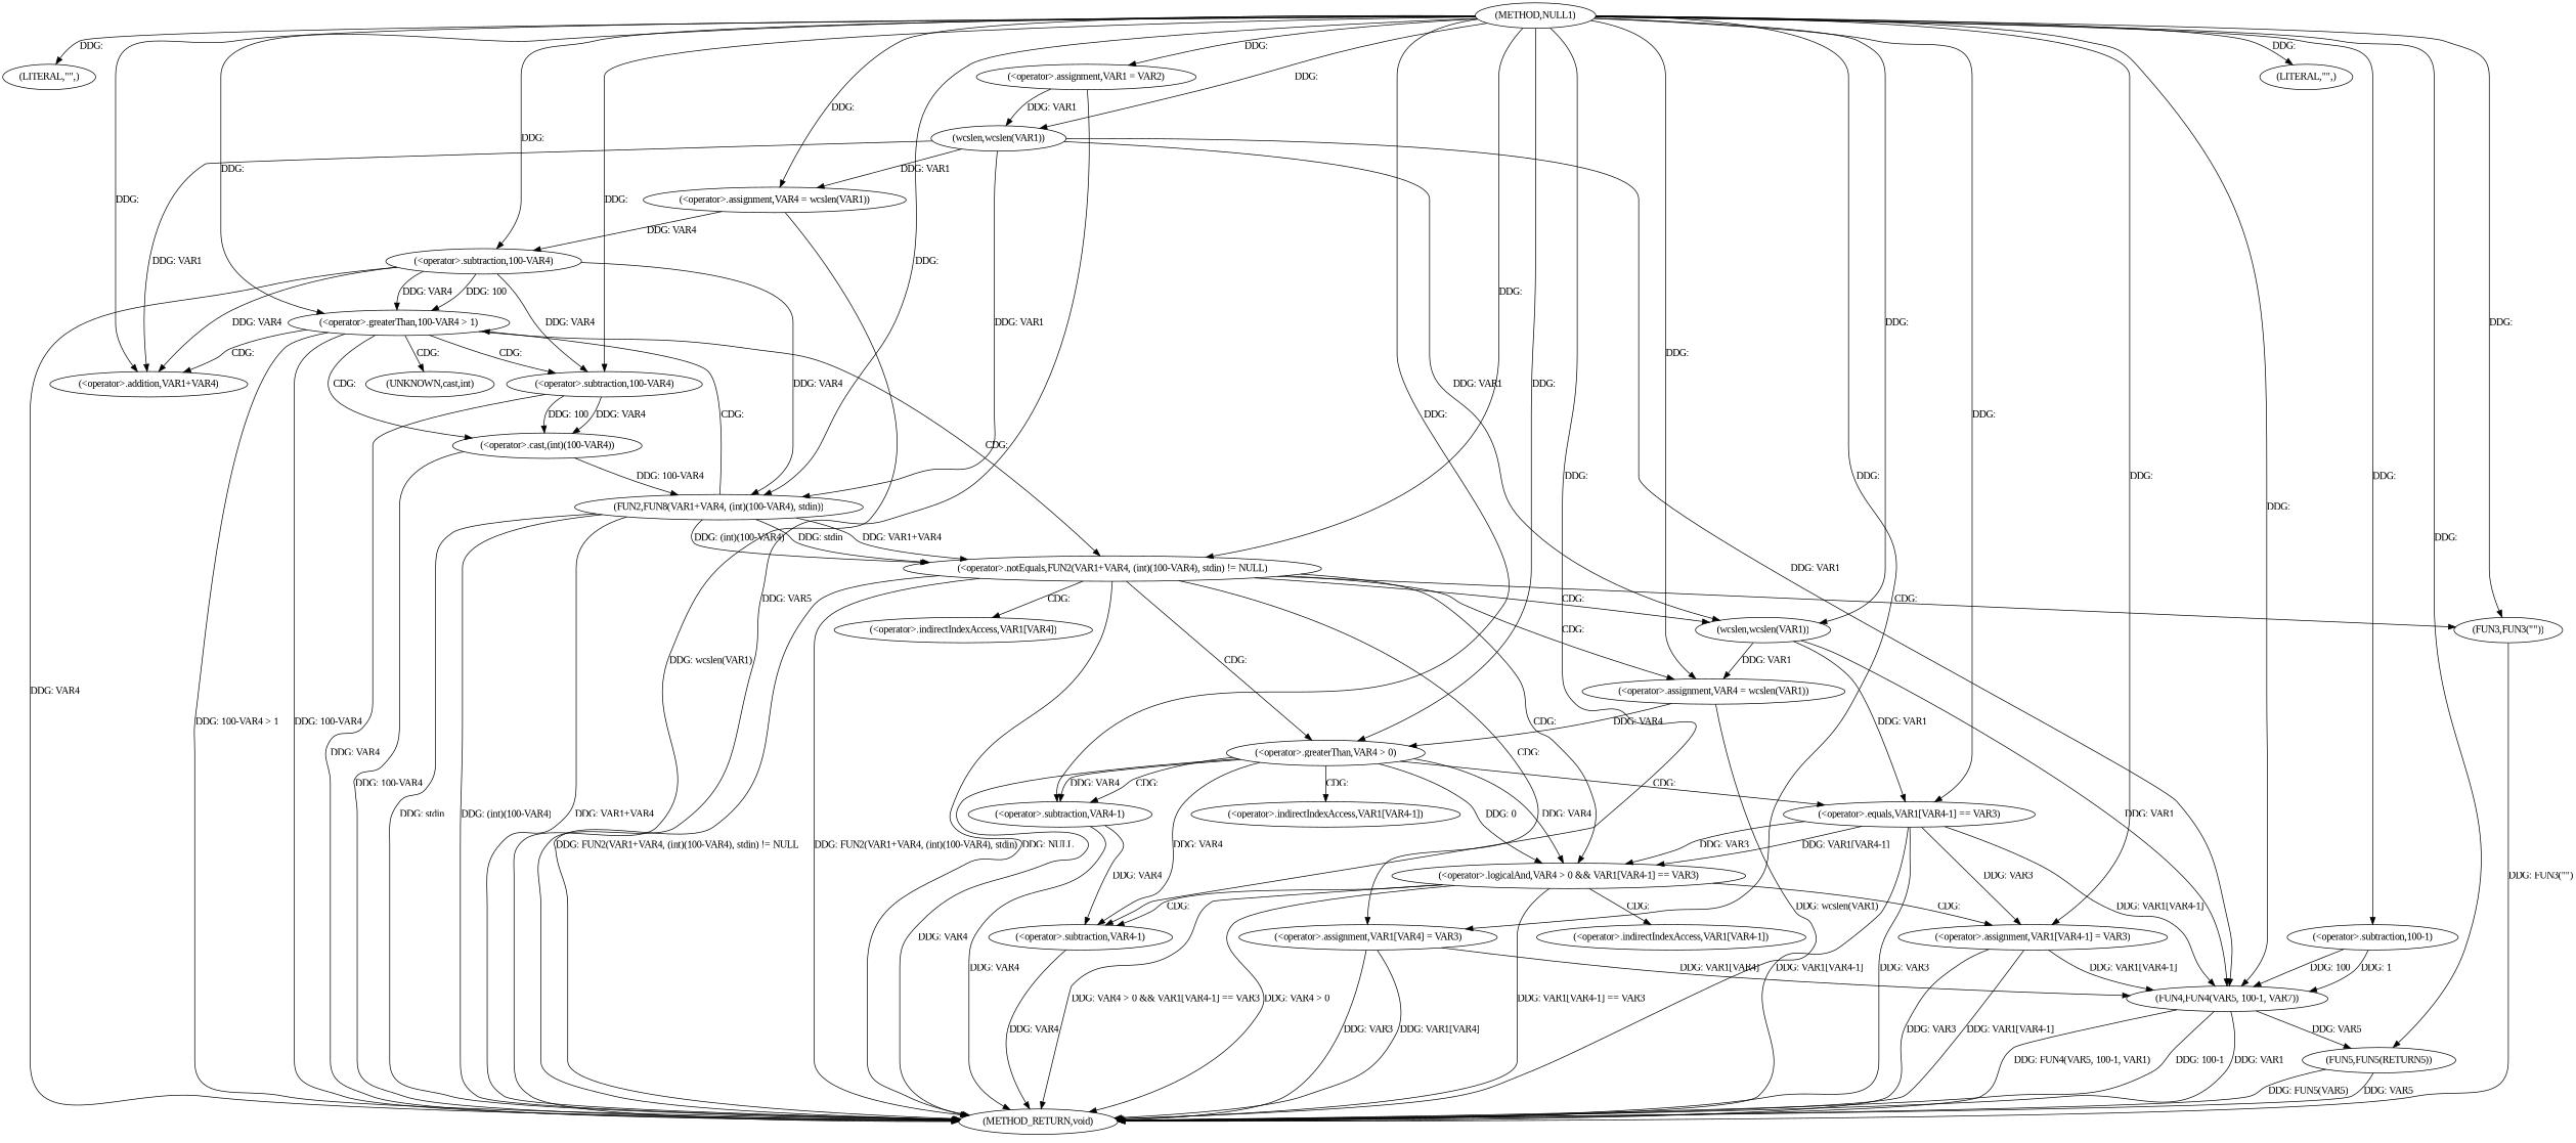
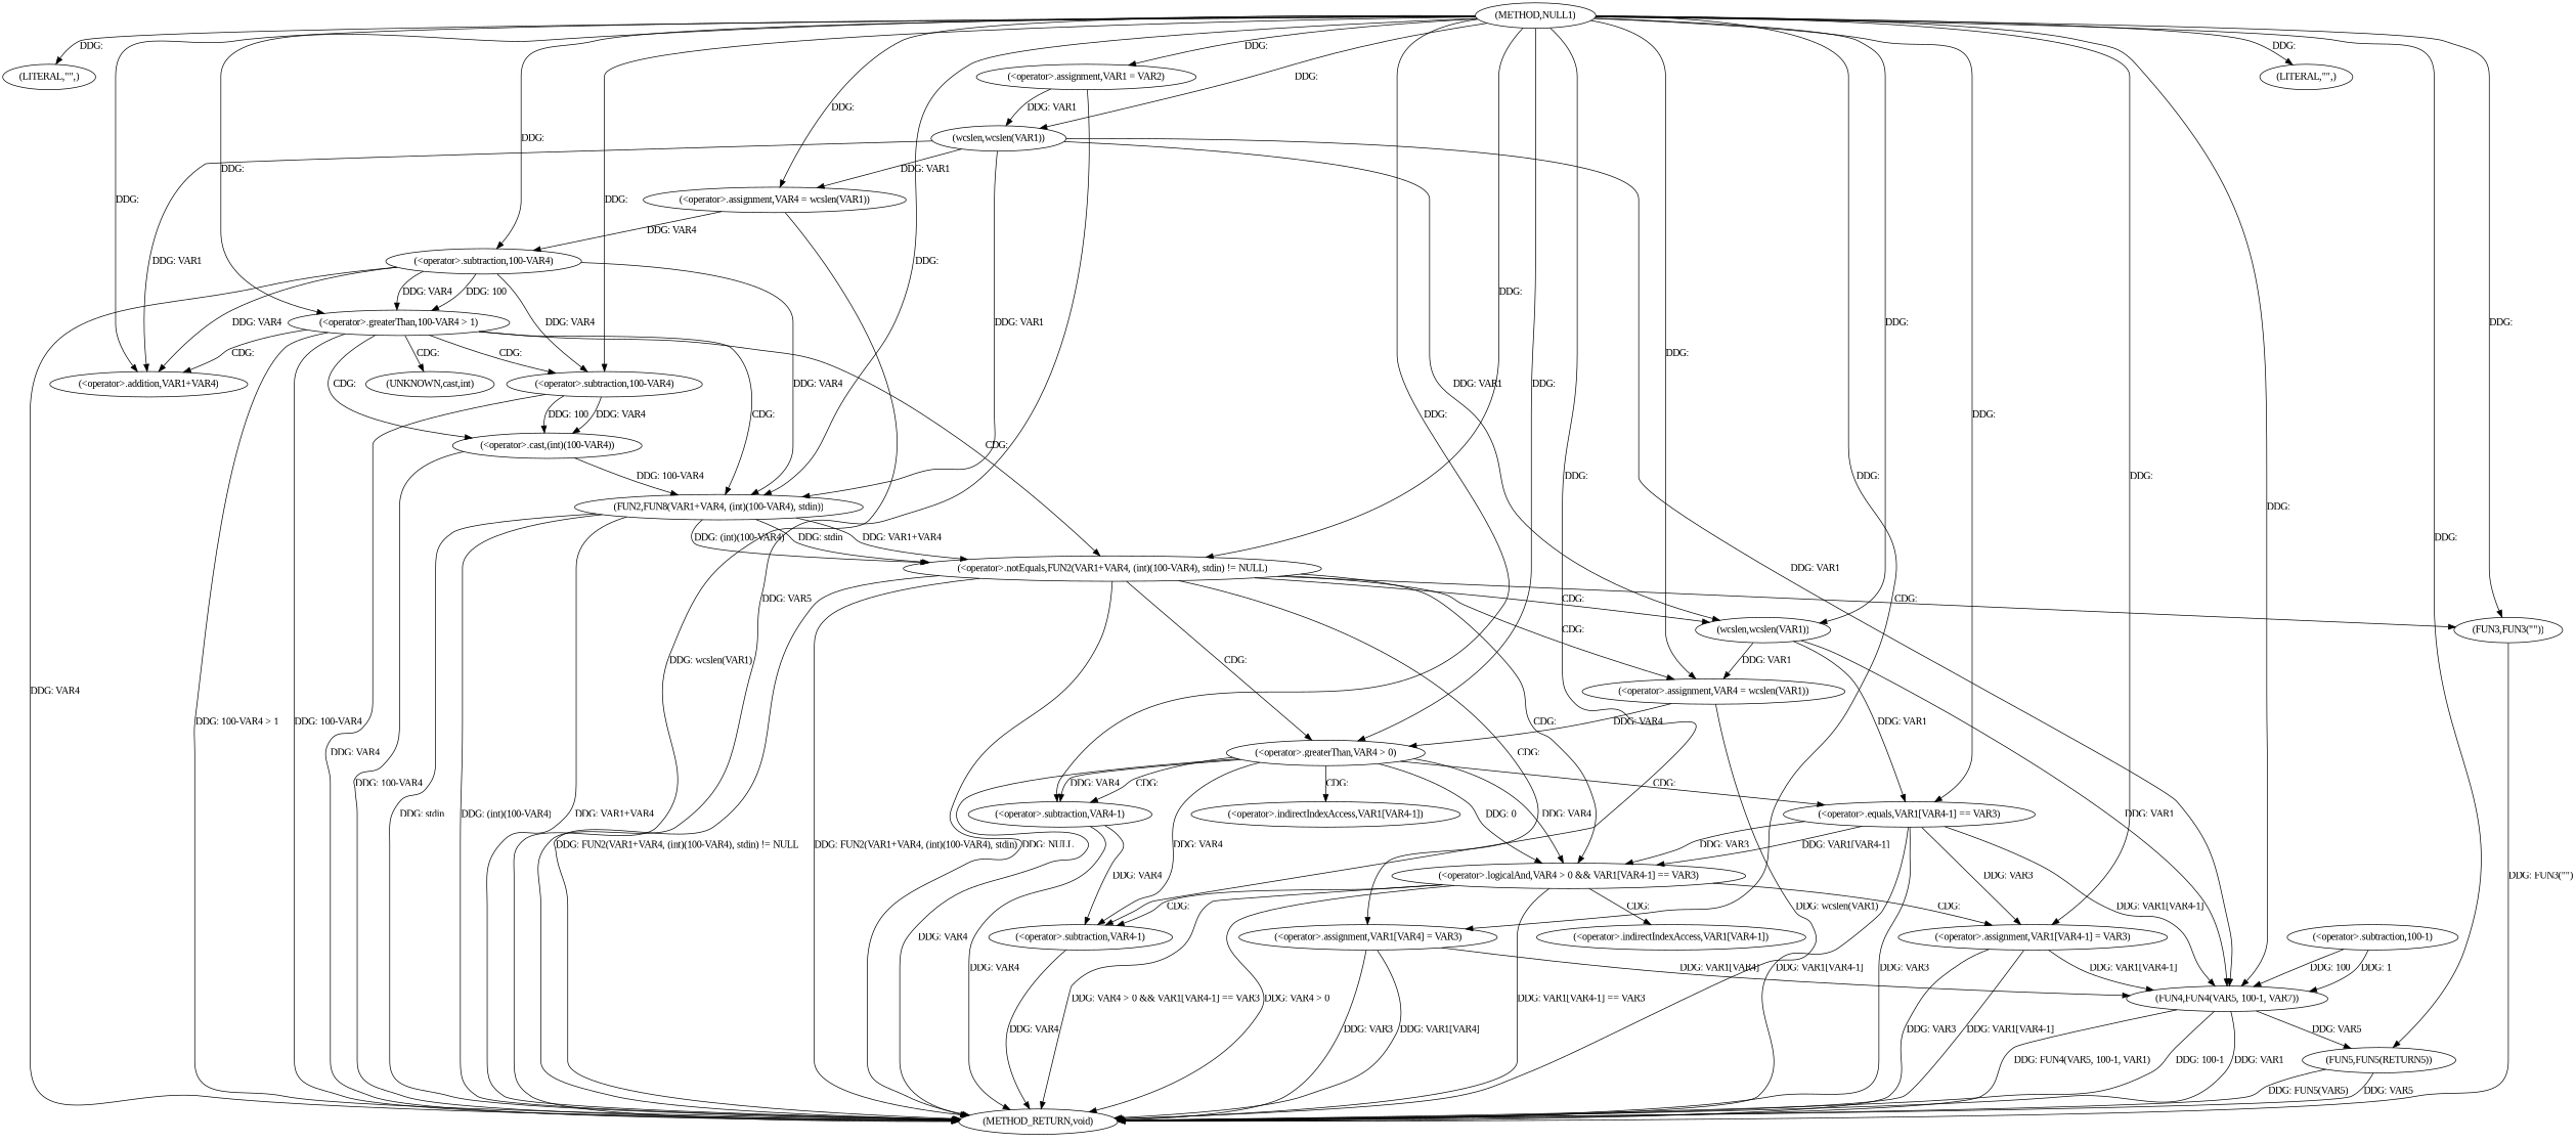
  digraph {
    fontname="Liberation Serif"
    node [fontname="Liberation Serif"]
    edge [fontname="Liberation Serif"]
    n1 [label="(METHOD,NULL1)"]
    n2 [label="(LITERAL,\"\",)"]
    n3 [label="(<operator>.assignment,VAR1 = VAR2)"]
    n4 [label="(<operator>.assignment,VAR4 = wcslen(VAR1))"]
    n5 [label="(wcslen,wcslen(VAR1))"]
    n6 [label="(<operator>.greaterThan,100-VAR4 > 1)"]
    n7 [label="(<operator>.subtraction,100-VAR4)"]
    n8 [label="(<operator>.notEquals,FUN2(VAR1+VAR4, (int)(100-VAR4), stdin) != NULL)"]
    n9 [label="(FUN2,FUN8(VAR1+VAR4, (int)(100-VAR4), stdin))"]
    n10 [label="(<operator>.addition,VAR1+VAR4)"]
    n11 [label="(<operator>.subtraction,100-VAR4)"]
    n12 [label="(<operator>.assignment,VAR4 = wcslen(VAR1))"]
    n13 [label="(wcslen,wcslen(VAR1))"]
    n14 [label="(<operator>.greaterThan,VAR4 > 0)"]
    n15 [label="(<operator>.equals,VAR1[VAR4-1] == VAR3)"]
    n16 [label="(<operator>.subtraction,VAR4-1)"]
    n17 [label="(<operator>.assignment,VAR1[VAR4-1] = VAR3)"]
    n18 [label="(<operator>.subtraction,VAR4-1)"]
    n19 [label="(FUN3,FUN3(\"\"))"]
    n20 [label="(<operator>.assignment,VAR1[VAR4] = VAR3)"]
    n21 [label="(LITERAL,\"\",)"]
    n22 [label="(FUN4,FUN4(VAR5, 100-1, VAR7))"]
    n23 [label="(<operator>.subtraction,100-1)"]
    n24 [label="(FUN5,FUN5(RETURN5))"]
    n25 [label="(METHOD_RETURN,void)"]
    n26 [label="(<operator>.cast,(int)(100-VAR4))"]
    n27 [label="(UNKNOWN,cast,int)"]
    n28 [label="(<operator>.logicalAnd,VAR4 > 0 && VAR1[VAR4-1] == VAR3)"]
-   n29 [label="(<operator>.indirectIndexAccess,VAR1[VAR4])"]
    n30 [label="(<operator>.indirectIndexAccess,VAR1[VAR4-1])"]
    n31 [label="(<operator>.indirectIndexAccess,VAR1[VAR4-1])"]
    n1 -> n2 [label="DDG: "]
    n1 -> n3 [label="DDG: "]
    n1 -> n4 [label="DDG: "]
    n1 -> n5 [label="DDG: "]
    n1 -> n6 [label="DDG: "]
    n1 -> n7 [label="DDG: "]
    n1 -> n8 [label="DDG: "]
    n1 -> n9 [label="DDG: "]
    n1 -> n10 [label="DDG: "]
    n1 -> n11 [label="DDG: "]
    n1 -> n12 [label="DDG: "]
    n1 -> n13 [label="DDG: "]
    n1 -> n14 [label="DDG: "]
    n1 -> n15 [label="DDG: "]
    n1 -> n16 [label="DDG: "]
    n1 -> n17 [label="DDG: "]
    n1 -> n18 [label="DDG: "]
    n1 -> n19 [label="DDG: "]
    n1 -> n20 [label="DDG: "]
    n1 -> n21 [label="DDG: "]
    n1 -> n22 [label="DDG: "]
-   n1 -> n23 [label="DDG: "]
    n1 -> n24 [label="DDG: "]
    n3 -> n5 [label="DDG: VAR1"]
    n3 -> n25 [label="DDG: VAR5"]
    n4 -> n7 [label="DDG: VAR4"]
    n4 -> n25 [label="DDG: wcslen(VAR1)"]
    n5 -> n4 [label="DDG: VAR1"]
    n5 -> n9 [label="DDG: VAR1"]
    n5 -> n10 [label="DDG: VAR1"]
    n5 -> n13 [label="DDG: VAR1"]
    n5 -> n22 [label="DDG: VAR1"]
    n6 -> n8 [label="CDG: "]
-   n9 -> n6 [label="CDG: "]
+   n6 -> n9 [label="CDG: "]
    n6 -> n10 [label="CDG: "]
    n6 -> n11 [label="CDG: "]
    n6 -> n25 [label="DDG: 100-VAR4 > 1"]
    n6 -> n25 [label="DDG: 100-VAR4"]
    n6 -> n26 [label="CDG: "]
    n6 -> n27 [label="CDG: "]
    n7 -> n6 [label="DDG: 100"]
    n7 -> n6 [label="DDG: VAR4"]
    n7 -> n9 [label="DDG: VAR4"]
    n7 -> n10 [label="DDG: VAR4"]
    n7 -> n11 [label="DDG: VAR4"]
    n7 -> n25 [label="DDG: VAR4"]
    n8 -> n12 [label="CDG: "]
    n8 -> n13 [label="CDG: "]
    n8 -> n14 [label="CDG: "]
    n8 -> n19 [label="CDG: "]
    n8 -> n20 [label="CDG: "]
    n8 -> n25 [label="DDG: NULL"]
    n8 -> n25 [label="DDG: FUN2(VAR1+VAR4, (int)(100-VAR4), stdin) != NULL"]
    n8 -> n25 [label="DDG: FUN2(VAR1+VAR4, (int)(100-VAR4), stdin)"]
    n8 -> n28 [label="CDG: "]
-   n8 -> n29 [label="CDG: "]
    n9 -> n8 [label="DDG: VAR1+VAR4"]
    n9 -> n8 [label="DDG: (int)(100-VAR4)"]
    n9 -> n8 [label="DDG: stdin"]
    n9 -> n25 [label="DDG: stdin"]
    n9 -> n25 [label="DDG: (int)(100-VAR4)"]
    n9 -> n25 [label="DDG: VAR1+VAR4"]
    n11 -> n25 [label="DDG: VAR4"]
    n11 -> n26 [label="DDG: 100"]
    n11 -> n26 [label="DDG: VAR4"]
    n12 -> n14 [label="DDG: VAR4"]
    n12 -> n25 [label="DDG: wcslen(VAR1)"]
    n13 -> n12 [label="DDG: VAR1"]
    n13 -> n15 [label="DDG: VAR1"]
    n13 -> n22 [label="DDG: VAR1"]
    n14 -> n15 [label="CDG: "]
    n14 -> n16 [label="DDG: VAR4"]
    n14 -> n16 [label="CDG: "]
    n14 -> n18 [label="DDG: VAR4"]
    n14 -> n25 [label="DDG: VAR4"]
    n14 -> n28 [label="DDG: VAR4"]
    n14 -> n28 [label="DDG: 0"]
    n14 -> n30 [label="CDG: "]
    n15 -> n17 [label="DDG: VAR3"]
    n15 -> n22 [label="DDG: VAR1[VAR4-1]"]
    n15 -> n25 [label="DDG: VAR1[VAR4-1]"]
    n15 -> n25 [label="DDG: VAR3"]
    n15 -> n28 [label="DDG: VAR1[VAR4-1]"]
    n15 -> n28 [label="DDG: VAR3"]
    n16 -> n18 [label="DDG: VAR4"]
    n16 -> n25 [label="DDG: VAR4"]
    n17 -> n22 [label="DDG: VAR1[VAR4-1]"]
    n17 -> n25 [label="DDG: VAR3"]
    n17 -> n25 [label="DDG: VAR1[VAR4-1]"]
    n18 -> n25 [label="DDG: VAR4"]
    n19 -> n25 [label="DDG: FUN3(\"\")"]
    n20 -> n22 [label="DDG: VAR1[VAR4]"]
    n20 -> n25 [label="DDG: VAR3"]
    n20 -> n25 [label="DDG: VAR1[VAR4]"]
    n22 -> n24 [label="DDG: VAR5"]
    n22 -> n25 [label="DDG: FUN4(VAR5, 100-1, VAR1)"]
    n22 -> n25 [label="DDG: 100-1"]
    n22 -> n25 [label="DDG: VAR1"]
    n23 -> n22 [label="DDG: 100"]
    n23 -> n22 [label="DDG: 1"]
    n24 -> n25 [label="DDG: VAR5"]
    n24 -> n25 [label="DDG: FUN5(VAR5)"]
    n26 -> n9 [label="DDG: 100-VAR4"]
    n26 -> n25 [label="DDG: 100-VAR4"]
    n28 -> n17 [label="CDG: "]
    n28 -> n18 [label="CDG: "]
    n28 -> n25 [label="DDG: VAR4 > 0 && VAR1[VAR4-1] == VAR3"]
    n28 -> n25 [label="DDG: VAR4 > 0"]
    n28 -> n25 [label="DDG: VAR1[VAR4-1] == VAR3"]
    n28 -> n31 [label="CDG: "]
  }
